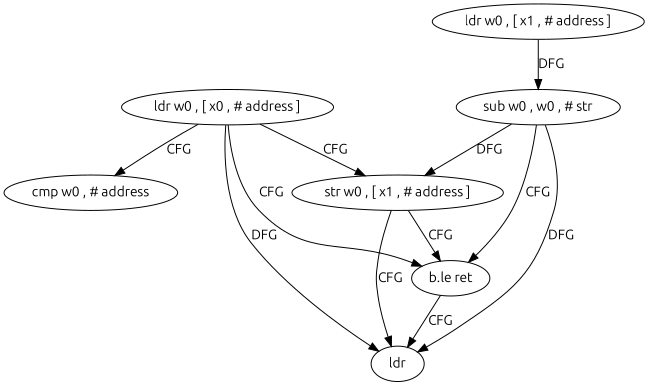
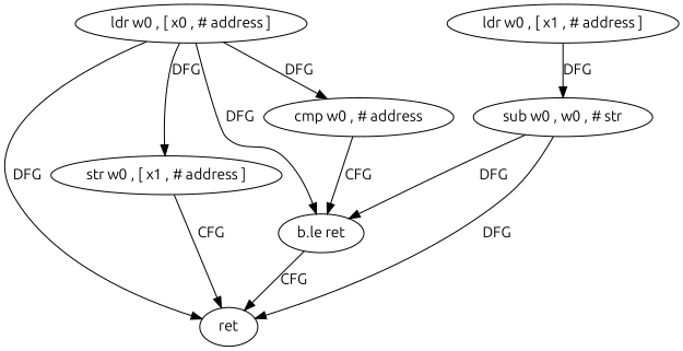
  digraph {
    fontname=Ubuntu
    node [fontname=Ubuntu]
    edge [fontname=Ubuntu]
    n1 [label="ldr w0 , [ x0 , # address ]"]
    n2 [label="cmp w0 , # address"]
    n3 [label="b.le ret"]
-   n4 [label=ldr]
+   n4 [label=ret]
    n5 [label="str w0 , [ x1 , # address ]"]
    n6 [label="ldr w0 , [ x1 , # address ]"]
    n7 [label="sub w0 , w0 , # str"]
-   n1 -> n2 [label=CFG]
-   n1 -> n3 [label=CFG]
+   n1 -> n2 [label=DFG]
+   n1 -> n3 [label=DFG]
    n1 -> n4 [label=DFG]
-   n1 -> n5 [label=CFG]
-   n5 -> n3 [label=CFG]
+   n1 -> n5 [label=DFG]
+   n2 -> n3 [label=CFG]
    n3 -> n4 [label=CFG]
    n5 -> n4 [label=CFG]
    n6 -> n7 [label=DFG]
-   n7 -> n3 [label=CFG]
+   n7 -> n3 [label=DFG]
    n7 -> n4 [label=DFG]
-   n7 -> n5 [label=DFG]
  }
